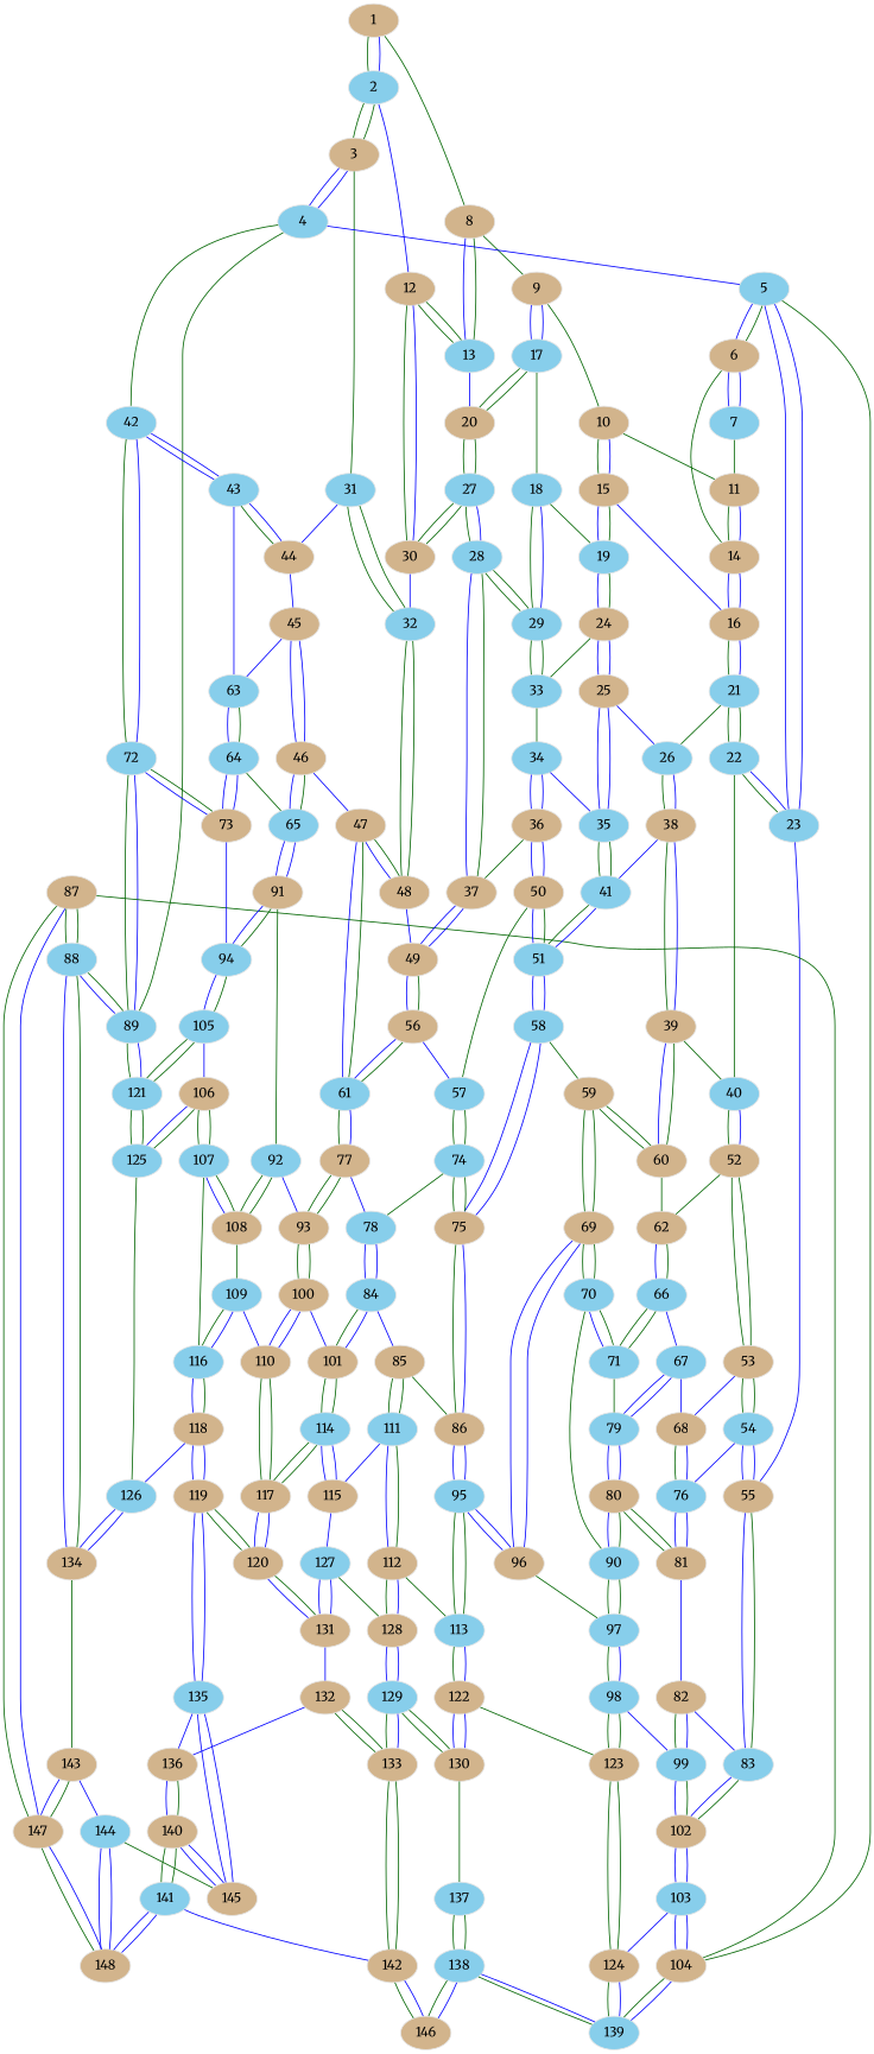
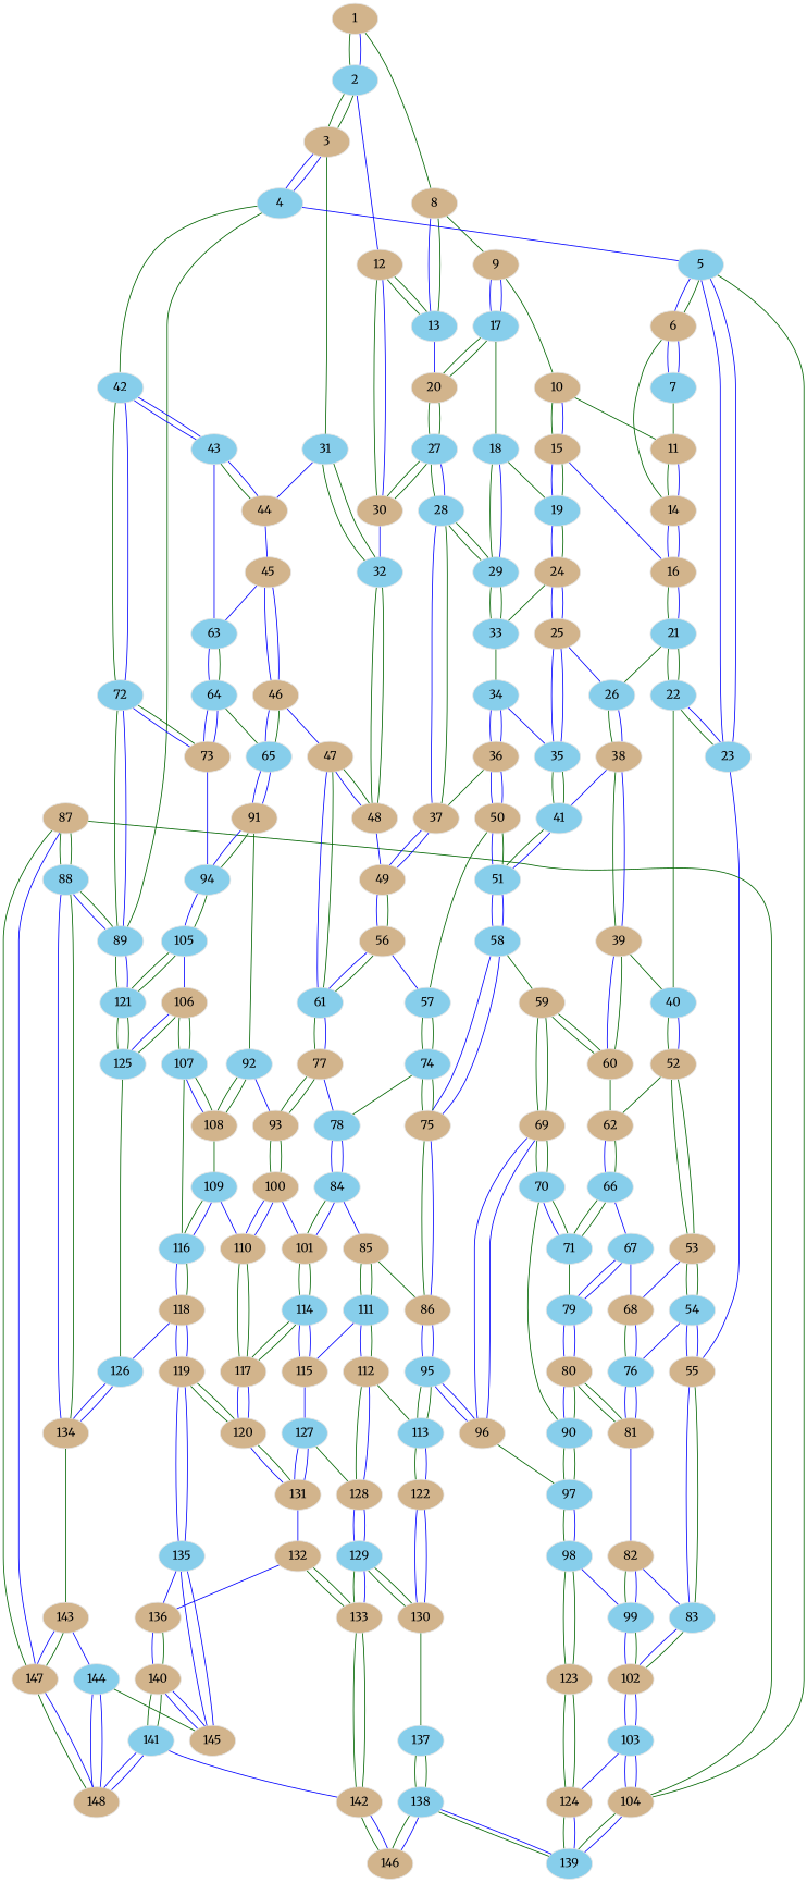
  graph {
    fontname=Merriweather
    node [color=gray90 fillcolor=tan fontname=Merriweather style=filled]
    edge [color=darkgreen fontname=Merriweather]
    2 [fillcolor=skyblue]
    1
    8
    3
    12
    9
    13 [fillcolor=skyblue]
    4 [fillcolor=skyblue]
    31 [fillcolor=skyblue]
    30
    5 [fillcolor=skyblue]
    42 [fillcolor=skyblue]
    89 [fillcolor=skyblue]
    32 [fillcolor=skyblue]
    44
    6
    23 [fillcolor=skyblue]
    104
    43 [fillcolor=skyblue]
    72 [fillcolor=skyblue]
    87
    88 [fillcolor=skyblue]
    147
    7 [fillcolor=skyblue]
    14
    55
    139 [fillcolor=skyblue]
    11
    16
    10
    17 [fillcolor=skyblue]
    20
    15
    18 [fillcolor=skyblue]
    19 [fillcolor=skyblue]
    27 [fillcolor=skyblue]
    21 [fillcolor=skyblue]
    24
    22 [fillcolor=skyblue]
    26 [fillcolor=skyblue]
    29 [fillcolor=skyblue]
    33 [fillcolor=skyblue]
    25
    28 [fillcolor=skyblue]
    40 [fillcolor=skyblue]
    38
    52
    83 [fillcolor=skyblue]
    35 [fillcolor=skyblue]
    34 [fillcolor=skyblue]
    41 [fillcolor=skyblue]
    39
    37
    49
    48
    45
    36
    50
    51 [fillcolor=skyblue]
    57 [fillcolor=skyblue]
    56
    60
    62
    53
    58 [fillcolor=skyblue]
    63 [fillcolor=skyblue]
    73
    64 [fillcolor=skyblue]
    46
    47
    65 [fillcolor=skyblue]
    61 [fillcolor=skyblue]
    91
    77
    74 [fillcolor=skyblue]
    59
    75
    54 [fillcolor=skyblue]
    68
    66 [fillcolor=skyblue]
    76 [fillcolor=skyblue]
    81
    102
    78 [fillcolor=skyblue]
    69
    86
    70 [fillcolor=skyblue]
    96
    93
    67 [fillcolor=skyblue]
    71 [fillcolor=skyblue]
    94 [fillcolor=skyblue]
    92 [fillcolor=skyblue]
    79 [fillcolor=skyblue]
    80
    90 [fillcolor=skyblue]
    97 [fillcolor=skyblue]
    121 [fillcolor=skyblue]
    105 [fillcolor=skyblue]
    84 [fillcolor=skyblue]
    95 [fillcolor=skyblue]
    82
    100
    85
    101
    99 [fillcolor=skyblue]
    103 [fillcolor=skyblue]
    111 [fillcolor=skyblue]
    114 [fillcolor=skyblue]
    112
    115
    113 [fillcolor=skyblue]
    134
    148
    143
    125 [fillcolor=skyblue]
    98 [fillcolor=skyblue]
    108
    109 [fillcolor=skyblue]
    110
    106
    122
    123
    124
    117
    107 [fillcolor=skyblue]
    116 [fillcolor=skyblue]
    126 [fillcolor=skyblue]
    118
    120
    128
    127 [fillcolor=skyblue]
    129 [fillcolor=skyblue]
    130
    131
    119
    135 [fillcolor=skyblue]
    136
    145
    132
    137 [fillcolor=skyblue]
    133
    142
    138 [fillcolor=skyblue]
    140
    146
    144 [fillcolor=skyblue]
    141 [fillcolor=skyblue]
    2 -- 3
    2 -- 3
    2 -- 12 [color=blue]
    1 -- 2
    1 -- 2 [color=blue]
    1 -- 8
    8 -- 9
    8 -- 13 [color=blue]
    8 -- 13
    3 -- 4 [color=blue]
    3 -- 4 [color=blue]
    3 -- 31
    12 -- 13
    12 -- 13
    12 -- 30
    12 -- 30 [color=blue]
    9 -- 10
    9 -- 17 [color=blue]
    9 -- 17 [color=blue]
    13 -- 20 [color=blue]
    4 -- 5 [color=blue]
    4 -- 42
    4 -- 89
    31 -- 32
    31 -- 32
    31 -- 44 [color=blue]
    30 -- 32 [color=blue]
    5 -- 6 [color=blue]
    5 -- 6
    5 -- 23 [color=blue]
    5 -- 23 [color=blue]
    5 -- 104
    42 -- 43 [color=blue]
    42 -- 43 [color=blue]
    42 -- 72
    42 -- 72 [color=blue]
    89 -- 121
    89 -- 121 [color=blue]
    32 -- 48
    32 -- 48
    44 -- 45 [color=blue]
    6 -- 7 [color=blue]
    6 -- 7 [color=blue]
    6 -- 14
    23 -- 55 [color=blue]
    104 -- 139
    104 -- 139 [color=blue]
    43 -- 44
    43 -- 44 [color=blue]
    43 -- 63 [color=blue]
    72 -- 89
    72 -- 89 [color=blue]
    72 -- 73 [color=blue]
    72 -- 73
    87 -- 104
    87 -- 88
    87 -- 88
    87 -- 147
    87 -- 147 [color=blue]
    88 -- 89 [color=blue]
    88 -- 89
    88 -- 134 [color=blue]
    88 -- 134
    147 -- 148
    147 -- 148 [color=blue]
    7 -- 11
    14 -- 16 [color=blue]
    14 -- 16 [color=blue]
    55 -- 83 [color=blue]
    55 -- 83
    11 -- 14
    11 -- 14 [color=blue]
    16 -- 21
    16 -- 21 [color=blue]
    10 -- 11
    10 -- 15
    10 -- 15 [color=blue]
    17 -- 20
    17 -- 20
    17 -- 18
    20 -- 27
    20 -- 27
    15 -- 16 [color=blue]
    15 -- 19 [color=blue]
    15 -- 19
    18 -- 19
    18 -- 29
    18 -- 29 [color=blue]
    19 -- 24 [color=blue]
    19 -- 24
    27 -- 30
    27 -- 30
    27 -- 28
    27 -- 28 [color=blue]
    21 -- 22
    21 -- 22
    21 -- 26
    24 -- 33
    24 -- 25 [color=blue]
    24 -- 25 [color=blue]
    22 -- 23
    22 -- 23 [color=blue]
    22 -- 40
    26 -- 38
    26 -- 38 [color=blue]
    29 -- 33
    29 -- 33
    33 -- 34
    25 -- 26 [color=blue]
    25 -- 35 [color=blue]
    25 -- 35 [color=blue]
    28 -- 29
    28 -- 29
    28 -- 37 [color=blue]
    28 -- 37
    40 -- 52
    40 -- 52 [color=blue]
    38 -- 41 [color=blue]
    38 -- 39
    38 -- 39 [color=blue]
    52 -- 62
    52 -- 53
    52 -- 53
    83 -- 102 [color=blue]
    83 -- 102
    35 -- 41
    35 -- 41
    34 -- 35 [color=blue]
    34 -- 36 [color=blue]
    34 -- 36 [color=blue]
    41 -- 51
    41 -- 51 [color=blue]
    39 -- 40
    39 -- 60 [color=blue]
    39 -- 60
    37 -- 49 [color=blue]
    37 -- 49 [color=blue]
    49 -- 56 [color=blue]
    49 -- 56
    48 -- 49 [color=blue]
    45 -- 63 [color=blue]
    45 -- 46 [color=blue]
    45 -- 46 [color=blue]
    36 -- 37
    36 -- 50 [color=blue]
    36 -- 50 [color=blue]
    50 -- 51 [color=blue]
    50 -- 51
    50 -- 57
    51 -- 58 [color=blue]
    51 -- 58 [color=blue]
    57 -- 74
    57 -- 74
    56 -- 57 [color=blue]
    56 -- 61 [color=blue]
    56 -- 61
    60 -- 62
    62 -- 66 [color=blue]
    62 -- 66
    53 -- 54
    53 -- 54
    53 -- 68 [color=blue]
    58 -- 59
    58 -- 75 [color=blue]
    58 -- 75 [color=blue]
    63 -- 64 [color=blue]
    63 -- 64
    73 -- 94 [color=blue]
    64 -- 73 [color=blue]
    64 -- 73 [color=blue]
    64 -- 65
    46 -- 47 [color=blue]
    46 -- 65 [color=blue]
    46 -- 65
    47 -- 48 [color=blue]
    47 -- 48
    47 -- 61 [color=blue]
    47 -- 61
    65 -- 91 [color=blue]
    65 -- 91 [color=blue]
    61 -- 77
    61 -- 77 [color=blue]
    91 -- 94 [color=blue]
    91 -- 94
    91 -- 92
    77 -- 78 [color=blue]
    77 -- 93
    77 -- 93
    74 -- 75
    74 -- 75
    74 -- 78
    59 -- 60
    59 -- 60
    59 -- 69
    59 -- 69
    75 -- 86
    75 -- 86 [color=blue]
    54 -- 55 [color=blue]
    54 -- 55 [color=blue]
    54 -- 76 [color=blue]
    68 -- 76
    68 -- 76 [color=blue]
    66 -- 67 [color=blue]
    66 -- 71
    66 -- 71
    76 -- 81 [color=blue]
    76 -- 81 [color=blue]
    81 -- 82 [color=blue]
    102 -- 103 [color=blue]
    102 -- 103 [color=blue]
    78 -- 84 [color=blue]
    78 -- 84 [color=blue]
    69 -- 70
    69 -- 70
    69 -- 96 [color=blue]
    69 -- 96 [color=blue]
    86 -- 95 [color=blue]
    86 -- 95 [color=blue]
    70 -- 71 [color=blue]
    70 -- 71
    70 -- 90
    96 -- 97
    93 -- 100
    93 -- 100
    67 -- 68 [color=blue]
    67 -- 79 [color=blue]
    67 -- 79 [color=blue]
    71 -- 79
    94 -- 105 [color=blue]
    94 -- 105
    92 -- 93 [color=blue]
    92 -- 108
    92 -- 108
    79 -- 80 [color=blue]
    79 -- 80 [color=blue]
    80 -- 81
    80 -- 81
    80 -- 90 [color=blue]
    80 -- 90
    90 -- 97
    90 -- 97
    97 -- 98
    97 -- 98 [color=blue]
    121 -- 125
    121 -- 125
    105 -- 121
    105 -- 121
    105 -- 106 [color=blue]
    84 -- 85 [color=blue]
    84 -- 101
    84 -- 101 [color=blue]
    95 -- 96 [color=blue]
    95 -- 96 [color=blue]
    95 -- 113
    95 -- 113
    82 -- 83 [color=blue]
    82 -- 99
    82 -- 99 [color=blue]
    100 -- 101 [color=blue]
    100 -- 110 [color=blue]
    100 -- 110 [color=blue]
    85 -- 86
    85 -- 111
    85 -- 111
    101 -- 114
    101 -- 114
    99 -- 102 [color=blue]
    99 -- 102
    103 -- 104 [color=blue]
    103 -- 104 [color=blue]
    103 -- 124 [color=blue]
    111 -- 112 [color=blue]
    111 -- 112
    111 -- 115 [color=blue]
    114 -- 115 [color=blue]
    114 -- 115 [color=blue]
    114 -- 117
    114 -- 117
    112 -- 113
    112 -- 128
    112 -- 128 [color=blue]
    115 -- 127 [color=blue]
    113 -- 122
    113 -- 122 [color=blue]
    134 -- 143
    143 -- 147 [color=blue]
    143 -- 147
    143 -- 144 [color=blue]
    125 -- 126
    98 -- 99 [color=blue]
    98 -- 123
    98 -- 123
    108 -- 109
    109 -- 110 [color=blue]
    109 -- 116
    109 -- 116 [color=blue]
    110 -- 117
    110 -- 117
    106 -- 125 [color=blue]
    106 -- 125
    106 -- 107
    106 -- 107
-   122 -- 123
    122 -- 130 [color=blue]
    122 -- 130 [color=blue]
    123 -- 124
    123 -- 124
    124 -- 139
    124 -- 139 [color=blue]
    117 -- 120 [color=blue]
    117 -- 120 [color=blue]
    107 -- 108 [color=blue]
    107 -- 108
    107 -- 116
    116 -- 118 [color=blue]
    116 -- 118
    126 -- 134 [color=blue]
    126 -- 134 [color=blue]
    118 -- 126 [color=blue]
    118 -- 119 [color=blue]
    118 -- 119 [color=blue]
    120 -- 131 [color=blue]
    120 -- 131
    128 -- 129 [color=blue]
    128 -- 129 [color=blue]
    127 -- 128
    127 -- 131 [color=blue]
    127 -- 131 [color=blue]
    129 -- 130
    129 -- 130
    129 -- 133
    129 -- 133 [color=blue]
    130 -- 137
    131 -- 132 [color=blue]
    119 -- 120
    119 -- 120
    119 -- 135 [color=blue]
    119 -- 135 [color=blue]
    135 -- 136 [color=blue]
    135 -- 145 [color=blue]
    135 -- 145 [color=blue]
    136 -- 140 [color=blue]
    136 -- 140
    132 -- 136 [color=blue]
    132 -- 133
    132 -- 133
    137 -- 138
    137 -- 138
    133 -- 142
    133 -- 142
    142 -- 146
    142 -- 146 [color=blue]
    138 -- 139
    138 -- 139 [color=blue]
    138 -- 146
    138 -- 146 [color=blue]
    140 -- 145 [color=blue]
    140 -- 145 [color=blue]
    140 -- 141
    140 -- 141
    144 -- 148 [color=blue]
    144 -- 148 [color=blue]
    144 -- 145
    141 -- 148 [color=blue]
    141 -- 148 [color=blue]
    141 -- 142 [color=blue]
  }
